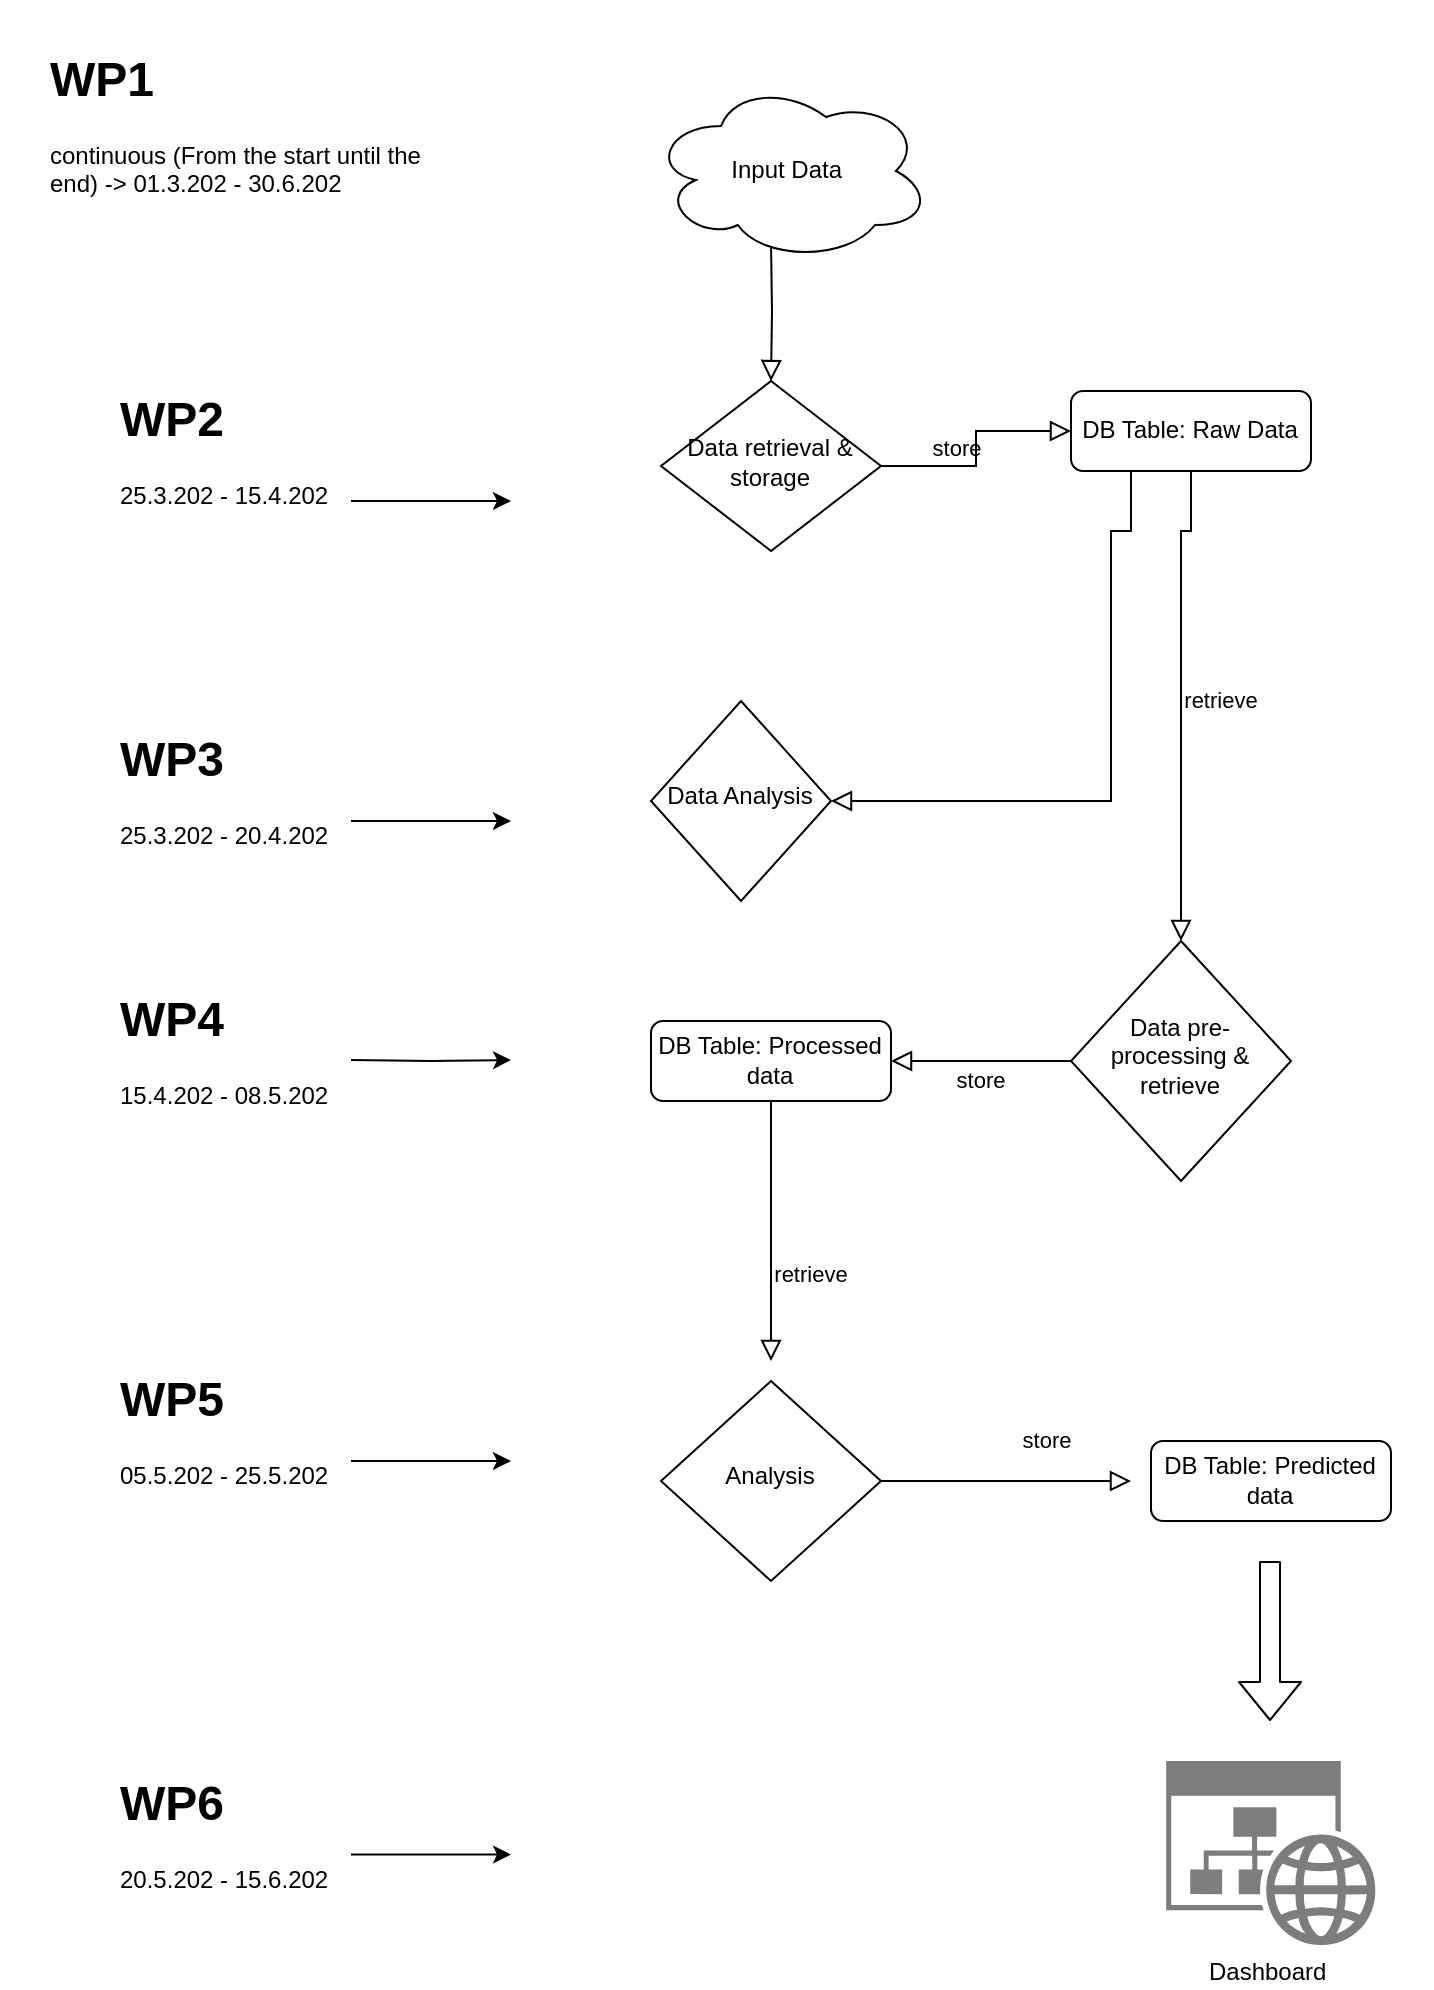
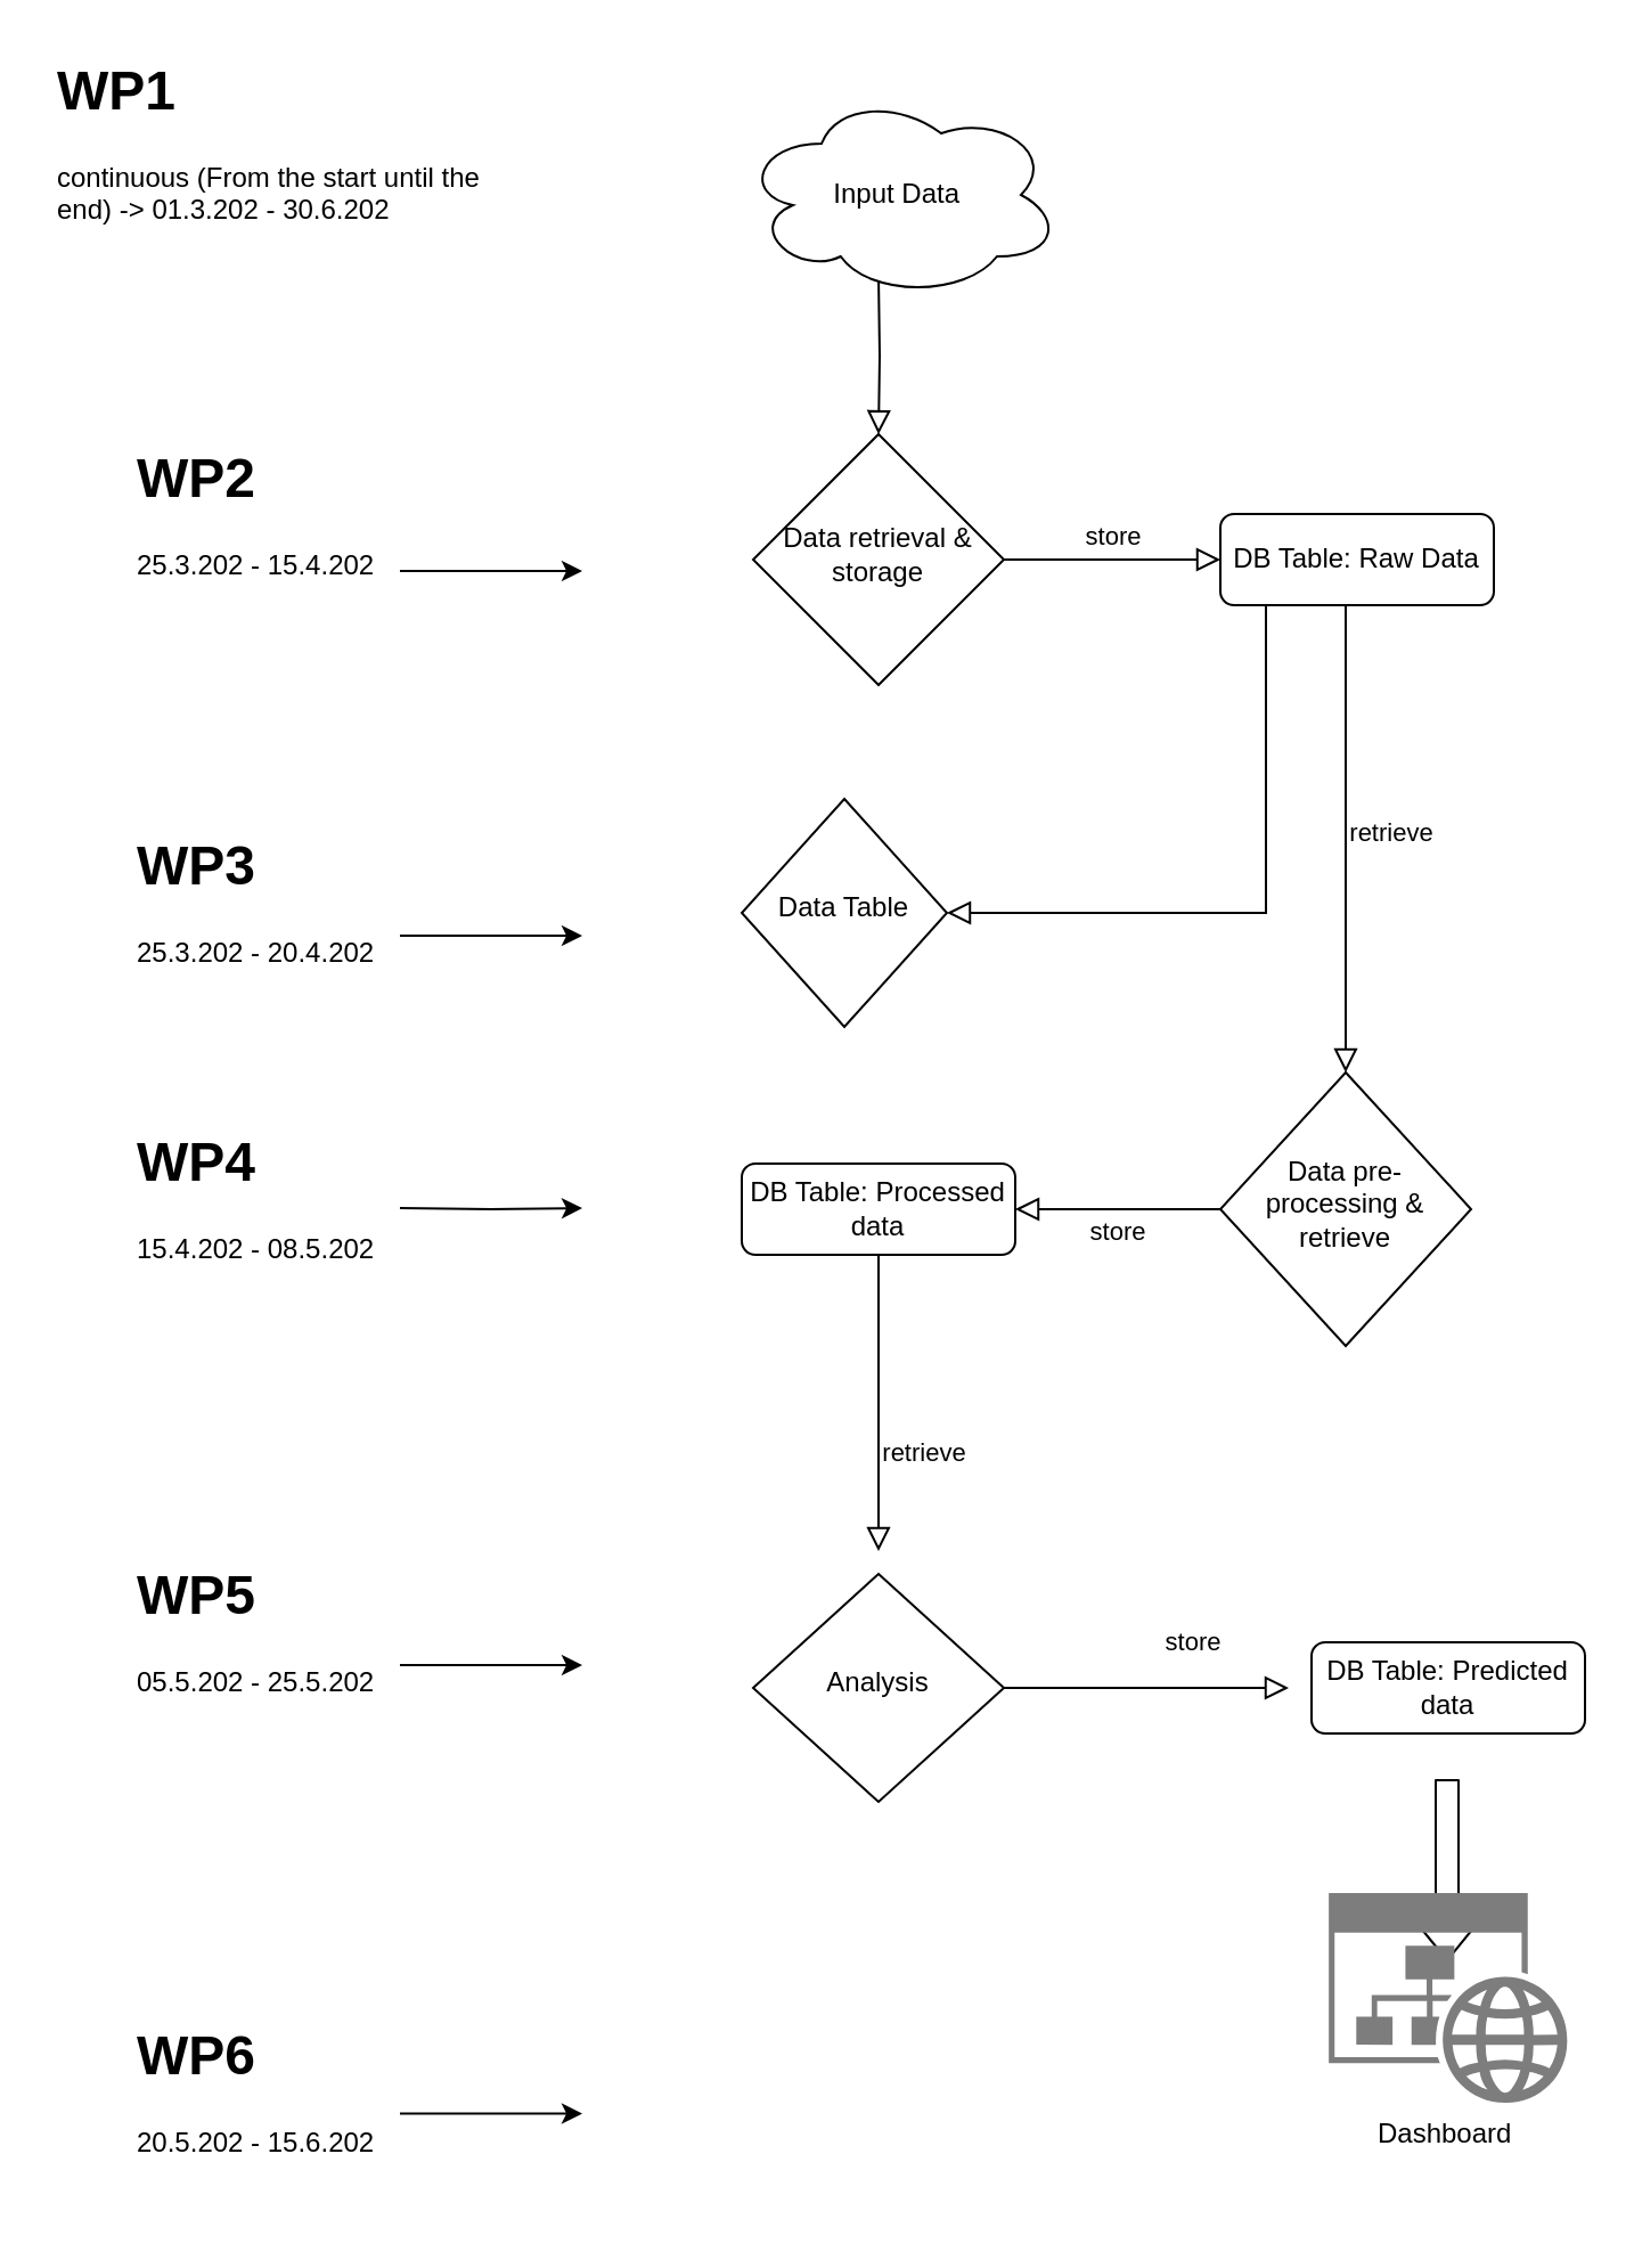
  <mxCell id="0" />
  <mxCell id="1" parent="0" />
  <mxCell id="2" value="" style="rounded=0;html=1;jettySize=auto;orthogonalLoop=1;fontSize=11;endArrow=block;endFill=0;endSize=8;strokeWidth=1;shadow=0;labelBackgroundColor=none;edgeStyle=orthogonalEdgeStyle;" parent="1" target="5" edge="1"><mxGeometry relative="1" as="geometry"><mxPoint x="385" y="120" as="sourcePoint" /></mxGeometry></mxCell>
  <mxCell id="3" value="retrieve" style="rounded=0;html=1;jettySize=auto;orthogonalLoop=1;fontSize=11;endArrow=block;endFill=0;endSize=8;strokeWidth=1;shadow=0;labelBackgroundColor=none;edgeStyle=orthogonalEdgeStyle;entryX=0.5;entryY=0;entryDx=0;entryDy=0;exitX=0.5;exitY=1;exitDx=0;exitDy=0;" parent="1" source="6" target="9" edge="1"><mxGeometry y="20" relative="1" as="geometry"><mxPoint as="offset" /><mxPoint x="565" y="320" as="sourcePoint" /><Array as="points"><mxPoint x="590" y="265" /></Array></mxGeometry></mxCell>
  <mxCell id="4" value="store" style="edgeStyle=orthogonalEdgeStyle;rounded=0;html=1;jettySize=auto;orthogonalLoop=1;fontSize=11;endArrow=block;endFill=0;endSize=8;strokeWidth=1;shadow=0;labelBackgroundColor=none;" parent="1" source="5" target="6" edge="1"><mxGeometry y="10" relative="1" as="geometry"><mxPoint as="offset" /></mxGeometry></mxCell>
- <mxCell id="5" value="Data retrieval &amp;amp; storage" style="rhombus;whiteSpace=wrap;html=1;shadow=0;fontFamily=Helvetica;fontSize=12;align=center;strokeWidth=1;spacing=6;spacingTop=-4;" parent="1" vertex="1"><mxGeometry x="330" y="190" width="110" height="85" as="geometry" /></mxCell>
- <mxCell id="6" value="DB Table: Raw Data" style="rounded=1;whiteSpace=wrap;html=1;fontSize=12;glass=0;strokeWidth=1;shadow=0;" parent="1" vertex="1"><mxGeometry x="535" y="195" width="120" height="40" as="geometry" /></mxCell>
+ <mxCell id="5" value="Data retrieval &amp;amp; storage" style="rhombus;whiteSpace=wrap;html=1;shadow=0;fontFamily=Helvetica;fontSize=12;align=center;strokeWidth=1;spacing=6;spacingTop=-4;" parent="1" vertex="1"><mxGeometry x="330" y="190" width="110" height="110" as="geometry" /></mxCell>
+ <mxCell id="6" value="DB Table: Raw Data" style="rounded=1;whiteSpace=wrap;html=1;fontSize=12;glass=0;strokeWidth=1;shadow=0;" parent="1" vertex="1"><mxGeometry x="535" y="225" width="120" height="40" as="geometry" /></mxCell>
  <mxCell id="7" value="retrieve" style="rounded=0;html=1;jettySize=auto;orthogonalLoop=1;fontSize=11;endArrow=block;endFill=0;endSize=8;strokeWidth=1;shadow=0;labelBackgroundColor=none;edgeStyle=orthogonalEdgeStyle;exitX=0.5;exitY=1;exitDx=0;exitDy=0;" parent="1" source="10" edge="1"><mxGeometry x="0.333" y="20" relative="1" as="geometry"><mxPoint as="offset" /><mxPoint x="385" y="680" as="targetPoint" /></mxGeometry></mxCell>
  <mxCell id="8" value="store" style="edgeStyle=orthogonalEdgeStyle;rounded=0;html=1;jettySize=auto;orthogonalLoop=1;fontSize=11;endArrow=block;endFill=0;endSize=8;strokeWidth=1;shadow=0;labelBackgroundColor=none;" parent="1" source="9" target="10" edge="1"><mxGeometry y="10" relative="1" as="geometry"><mxPoint as="offset" /></mxGeometry></mxCell>
  <mxCell id="9" value="Data pre-processing &amp;amp; retrieve" style="rhombus;whiteSpace=wrap;html=1;shadow=0;fontFamily=Helvetica;fontSize=12;align=center;strokeWidth=1;spacing=6;spacingTop=-4;" parent="1" vertex="1"><mxGeometry x="535" y="470" width="110" height="120" as="geometry" /></mxCell>
  <mxCell id="10" value="DB Table: Processed data" style="rounded=1;whiteSpace=wrap;html=1;fontSize=12;glass=0;strokeWidth=1;shadow=0;" parent="1" vertex="1"><mxGeometry x="325" y="510" width="120" height="40" as="geometry" /></mxCell>
  <mxCell id="11" value="DB Table: Predicted data" style="rounded=1;whiteSpace=wrap;html=1;fontSize=12;glass=0;strokeWidth=1;shadow=0;" vertex="1" parent="1"><mxGeometry x="575" y="720" width="120" height="40" as="geometry" /></mxCell>
  <mxCell id="12" value="Analysis" style="rhombus;whiteSpace=wrap;html=1;shadow=0;fontFamily=Helvetica;fontSize=12;align=center;strokeWidth=1;spacing=6;spacingTop=-4;" vertex="1" parent="1"><mxGeometry x="330" y="690" width="110" height="100" as="geometry" /></mxCell>
  <mxCell id="13" value="Input Data&amp;nbsp;" style="ellipse;shape=cloud;whiteSpace=wrap;html=1;" vertex="1" parent="1"><mxGeometry x="325" y="40" width="140" height="90" as="geometry" /></mxCell>
  <mxCell id="14" value="store" style="rounded=0;html=1;jettySize=auto;orthogonalLoop=1;fontSize=11;endArrow=block;endFill=0;endSize=8;strokeWidth=1;shadow=0;labelBackgroundColor=none;edgeStyle=orthogonalEdgeStyle;exitX=1;exitY=0.5;exitDx=0;exitDy=0;" edge="1" parent="1" source="12"><mxGeometry x="0.333" y="20" relative="1" as="geometry"><mxPoint as="offset" /><mxPoint x="575" y="690" as="sourcePoint" /><mxPoint x="565" y="740" as="targetPoint" /></mxGeometry></mxCell>
  <mxCell id="15" value="" style="shape=flexArrow;endArrow=classic;html=1;" edge="1" parent="1"><mxGeometry width="50" height="50" relative="1" as="geometry"><mxPoint x="634.5" y="780" as="sourcePoint" /><mxPoint x="634.5" y="860" as="targetPoint" /></mxGeometry></mxCell>
- <mxCell id="16" value="Dashboard&amp;nbsp;" style="aspect=fixed;pointerEvents=1;shadow=0;dashed=0;html=1;strokeColor=none;labelPosition=center;verticalLabelPosition=bottom;verticalAlign=top;align=center;shape=mxgraph.mscae.enterprise.website_generic;fillColor=#7D7D7D;" vertex="1" parent="1"><mxGeometry x="582.58" y="880" width="104.83" height="92.25" as="geometry" /></mxCell>
+ <mxCell id="16" value="Dashboard&amp;nbsp;" style="aspect=fixed;pointerEvents=1;shadow=0;dashed=0;html=1;strokeColor=none;labelPosition=center;verticalLabelPosition=bottom;verticalAlign=top;align=center;shape=mxgraph.mscae.enterprise.website_generic;fillColor=#7D7D7D;" vertex="1" parent="1"><mxGeometry x="582.58" y="830" width="104.83" height="92.25" as="geometry" /></mxCell>
  <mxCell id="17" value="" style="endArrow=classic;html=1;" edge="1" parent="1"><mxGeometry width="50" height="50" relative="1" as="geometry"><mxPoint x="175" y="250" as="sourcePoint" /><mxPoint x="255" y="250" as="targetPoint" /></mxGeometry></mxCell>
  <mxCell id="18" value="" style="endArrow=classic;html=1;" edge="1" parent="1"><mxGeometry width="50" height="50" relative="1" as="geometry"><mxPoint x="175" y="529.5" as="sourcePoint" /><mxPoint x="255" y="529.5" as="targetPoint" /><Array as="points"><mxPoint x="215" y="530" /></Array></mxGeometry></mxCell>
  <mxCell id="19" value="" style="rounded=0;html=1;jettySize=auto;orthogonalLoop=1;fontSize=11;endArrow=block;endFill=0;endSize=8;strokeWidth=1;shadow=0;labelBackgroundColor=none;edgeStyle=orthogonalEdgeStyle;exitX=0.25;exitY=1;exitDx=0;exitDy=0;" edge="1" parent="1" source="6"><mxGeometry relative="1" as="geometry"><mxPoint x="475" y="280" as="sourcePoint" /><mxPoint x="415" y="400" as="targetPoint" /><Array as="points"><mxPoint x="555" y="265" /><mxPoint x="555" y="400" /></Array></mxGeometry></mxCell>
- <mxCell id="20" value="Data Analysis" style="rhombus;whiteSpace=wrap;html=1;shadow=0;fontFamily=Helvetica;fontSize=12;align=center;strokeWidth=1;spacing=6;spacingTop=-4;" vertex="1" parent="1"><mxGeometry x="325" y="350" width="90" height="100" as="geometry" /></mxCell>
+ <mxCell id="20" value="Data Table" style="rhombus;whiteSpace=wrap;html=1;shadow=0;fontFamily=Helvetica;fontSize=12;align=center;strokeWidth=1;spacing=6;spacingTop=-4;" vertex="1" parent="1"><mxGeometry x="325" y="350" width="90" height="100" as="geometry" /></mxCell>
  <mxCell id="21" value="" style="endArrow=classic;html=1;" edge="1" parent="1"><mxGeometry width="50" height="50" relative="1" as="geometry"><mxPoint x="175" y="410" as="sourcePoint" /><mxPoint x="255" y="410" as="targetPoint" /></mxGeometry></mxCell>
  <mxCell id="22" value="" style="endArrow=classic;html=1;" edge="1" parent="1"><mxGeometry width="50" height="50" relative="1" as="geometry"><mxPoint x="175" y="730" as="sourcePoint" /><mxPoint x="255" y="730" as="targetPoint" /></mxGeometry></mxCell>
  <mxCell id="23" value="" style="endArrow=classic;html=1;" edge="1" parent="1"><mxGeometry width="50" height="50" relative="1" as="geometry"><mxPoint x="175" y="926.75" as="sourcePoint" /><mxPoint x="255" y="926.75" as="targetPoint" /></mxGeometry></mxCell>
  <mxCell id="24" value="&lt;h1&gt;WP2&lt;/h1&gt;&lt;p&gt;25.3.202 - 15.4.202&lt;/p&gt;" style="text;html=1;strokeColor=none;fillColor=none;spacing=5;spacingTop=-20;whiteSpace=wrap;overflow=hidden;rounded=0;" vertex="1" parent="1"><mxGeometry x="55" y="190" width="120" height="90" as="geometry" /></mxCell>
  <mxCell id="25" value="&lt;h1&gt;WP3&lt;/h1&gt;&lt;p&gt;25.3.202 - 20.4.202&lt;/p&gt;" style="text;html=1;strokeColor=none;fillColor=none;spacing=5;spacingTop=-20;whiteSpace=wrap;overflow=hidden;rounded=0;" vertex="1" parent="1"><mxGeometry x="55" y="360" width="120" height="90" as="geometry" /></mxCell>
  <mxCell id="26" value="&lt;h1&gt;WP4&lt;/h1&gt;&lt;p&gt;15.4.202 - 08.5.202&lt;/p&gt;" style="text;html=1;strokeColor=none;fillColor=none;spacing=5;spacingTop=-20;whiteSpace=wrap;overflow=hidden;rounded=0;" vertex="1" parent="1"><mxGeometry x="55" y="490" width="120" height="90" as="geometry" /></mxCell>
  <mxCell id="27" value="&lt;h1&gt;WP5&lt;/h1&gt;&lt;p&gt;05.5.202 - 25.5.202&lt;/p&gt;" style="text;html=1;strokeColor=none;fillColor=none;spacing=5;spacingTop=-20;whiteSpace=wrap;overflow=hidden;rounded=0;" vertex="1" parent="1"><mxGeometry x="55" y="680" width="120" height="90" as="geometry" /></mxCell>
  <mxCell id="28" value="&lt;h1&gt;WP6&lt;/h1&gt;&lt;p&gt;20.5.202 - 15.6.202&lt;/p&gt;" style="text;html=1;strokeColor=none;fillColor=none;spacing=5;spacingTop=-20;whiteSpace=wrap;overflow=hidden;rounded=0;" vertex="1" parent="1"><mxGeometry x="55" y="882.25" width="120" height="90" as="geometry" /></mxCell>
  <mxCell id="29" value="&lt;h1&gt;WP1&lt;/h1&gt;&lt;div&gt;continuous (From the start until the end) -&amp;gt; 01.3.202 - 30.6.202&lt;/div&gt;" style="text;html=1;strokeColor=none;fillColor=none;spacing=5;spacingTop=-20;whiteSpace=wrap;overflow=hidden;rounded=0;" vertex="1" parent="1"><mxGeometry x="20" y="20" width="205" height="120" as="geometry" /></mxCell>
